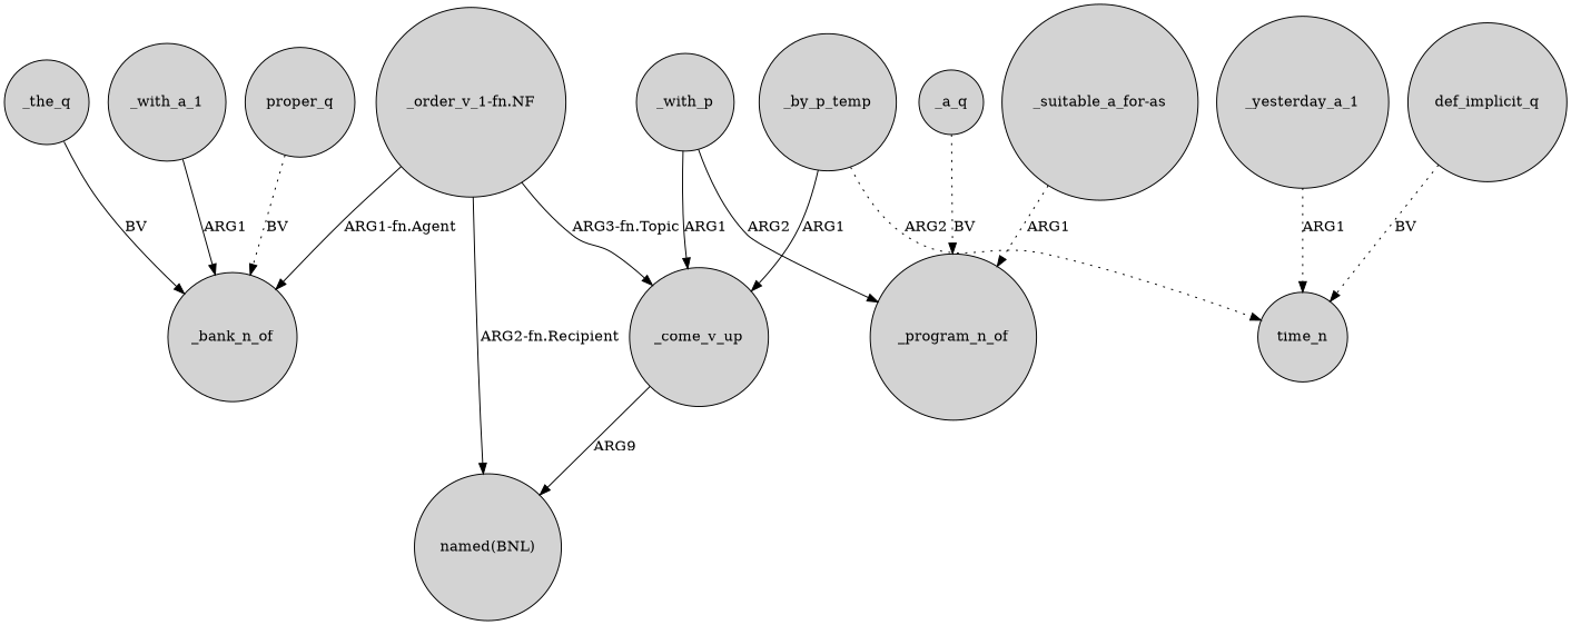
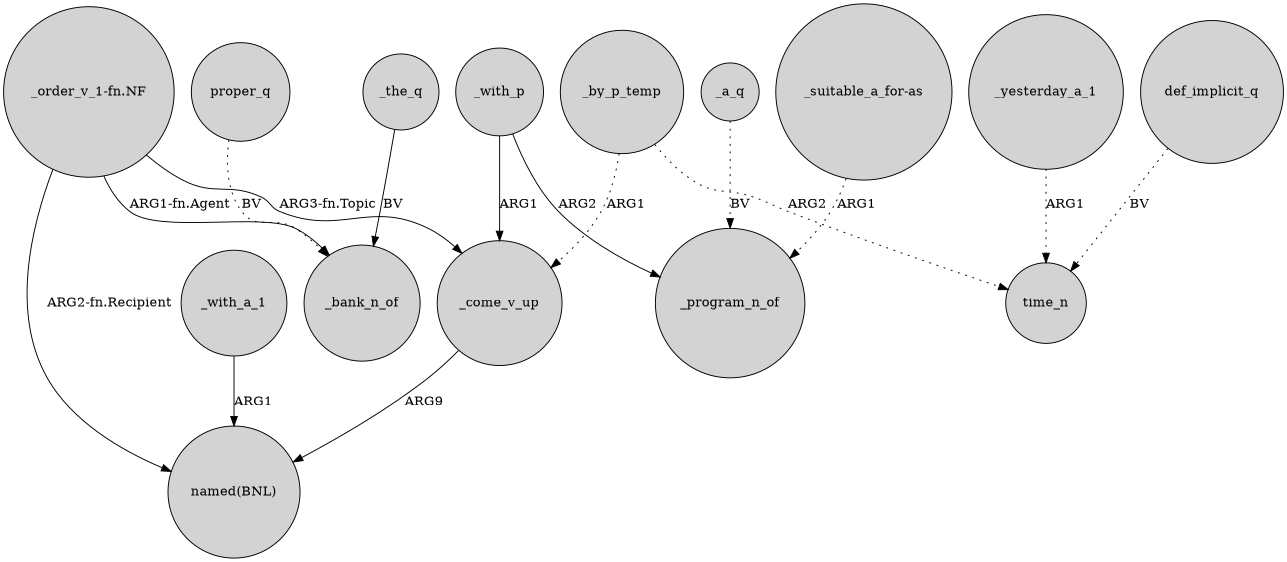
  digraph {
    node [shape=circle style=filled]
    edge [style=solid]
    _by_p_temp
    _come_v_up
    time_n
    "named(BNL)"
    _the_q
    _bank_n_of
    n7 [label=_with_a_1]
    _with_p
    _program_n_of
    "_order_v_1-fn.NF"
    _yesterday_a_1
    _a_q
    proper_q
    def_implicit_q
    "_suitable_a_for-as"
-   _by_p_temp -> _come_v_up [label=ARG1]
+   _by_p_temp -> _come_v_up [label=ARG1 style=dotted]
    _by_p_temp -> time_n [label=ARG2 style=dotted]
    _come_v_up -> "named(BNL)" [label=ARG9]
    _the_q -> _bank_n_of [label=BV]
-   n7 -> _bank_n_of [label=ARG1]
+   n7 -> "named(BNL)" [label=ARG1]
    _with_p -> _come_v_up [label=ARG1]
    _with_p -> _program_n_of [label=ARG2]
    "_order_v_1-fn.NF" -> _come_v_up [label="ARG3-fn.Topic"]
    "_order_v_1-fn.NF" -> "named(BNL)" [label="ARG2-fn.Recipient"]
    "_order_v_1-fn.NF" -> _bank_n_of [label="ARG1-fn.Agent"]
    _yesterday_a_1 -> time_n [label=ARG1 style=dotted]
    _a_q -> _program_n_of [label=BV style=dotted]
    proper_q -> _bank_n_of [label=BV style=dotted]
    def_implicit_q -> time_n [label=BV style=dotted]
    "_suitable_a_for-as" -> _program_n_of [label=ARG1 style=dotted]
  }
